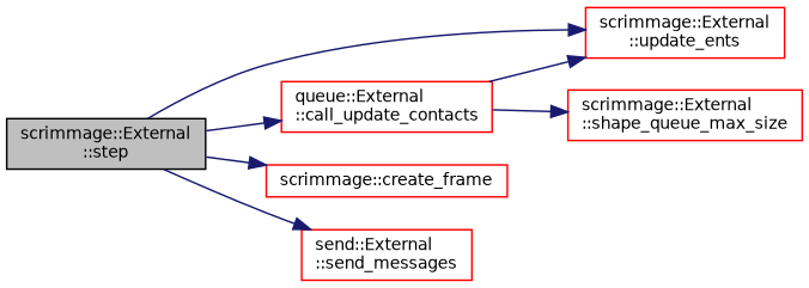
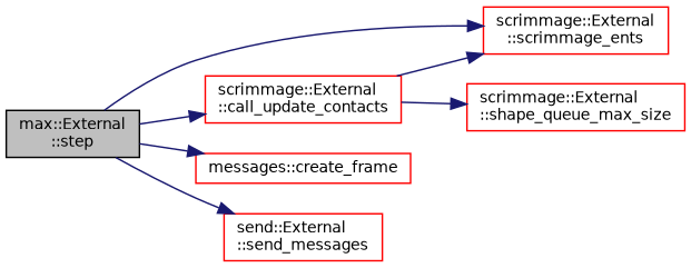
  digraph {
    rankdir=LR
    node [color=red fillcolor=white fontname=Helvetica fontsize=10 shape=record style=filled]
    edge [color=midnightblue fontname=Helvetica fontsize=10 labelfontname=Helvetica labelfontsize=10 style=solid]
-   n1 [color=black fillcolor=grey75 fontcolor=black height=0.2 label="scrimmage::External\l::step" width=0.4]
-   n2 [height=0.2 label="queue::External\l::call_update_contacts" width=0.4]
-   n3 [height=0.2 label="scrimmage::External\l::update_ents" width=0.4]
-   n4 [height=0.2 label="scrimmage::create_frame" width=0.4]
+   n1 [color=black fillcolor=grey75 fontcolor=black height=0.2 label="max::External\l::step" width=0.4]
+   n2 [height=0.2 label="scrimmage::External\l::call_update_contacts" width=0.4]
+   n3 [height=0.2 label="scrimmage::External\l::scrimmage_ents" width=0.4]
+   n4 [height=0.2 label="messages::create_frame" width=0.4]
    n5 [height=0.2 label="send::External\l::send_messages" width=0.4]
    n6 [height=0.2 label="scrimmage::External\l::shape_queue_max_size" width=0.4]
    n1 -> n2
    n1 -> n3
    n1 -> n4
    n1 -> n5
    n2 -> n3
    n2 -> n6
  }
